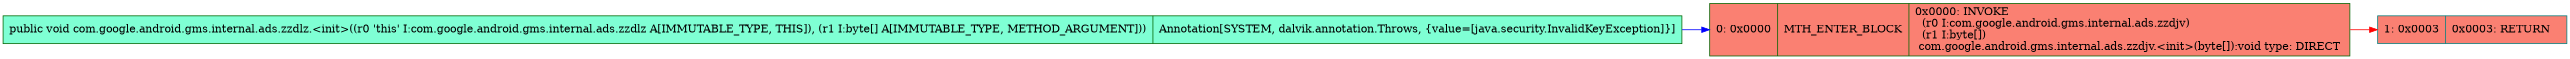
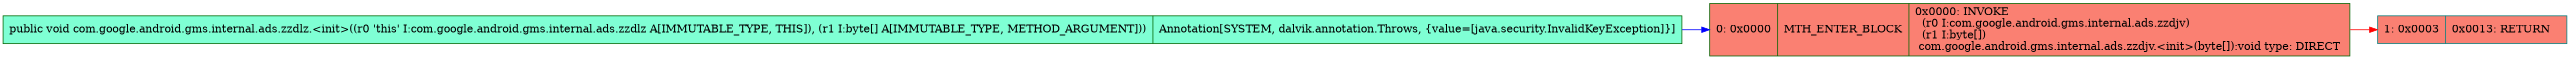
  digraph {
    rankdir=LR
    node [shape=record style=filled fillcolor=salmon color=darkgreen]
    n1 [label="{0\:\ 0x0000|MTH_ENTER_BLOCK\l|0x0000: INVOKE  \l  (r0 I:com.google.android.gms.internal.ads.zzdjv)\l  (r1 I:byte[])\l com.google.android.gms.internal.ads.zzdjv.\<init\>(byte[]):void type: DIRECT \l}"]
-   n2 [label="{1\:\ 0x0003|0x0003: RETURN   \l}" color=teal]
+   n2 [label="{1\:\ 0x0003|0x0013: RETURN   \l}" color=teal]
    n3 [label="{public void com.google.android.gms.internal.ads.zzdlz.\<init\>((r0 'this' I:com.google.android.gms.internal.ads.zzdlz A[IMMUTABLE_TYPE, THIS]), (r1 I:byte[] A[IMMUTABLE_TYPE, METHOD_ARGUMENT]))  | Annotation[SYSTEM, dalvik.annotation.Throws, \{value=[java.security.InvalidKeyException]\}]\l}" fillcolor=aquamarine]
    n1 -> n2 [color=red]
    n3 -> n1 [color=blue]
  }
